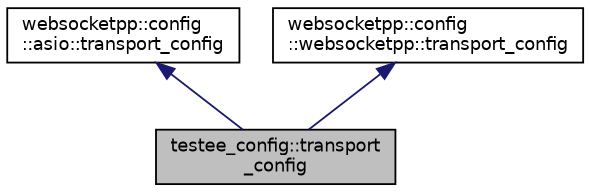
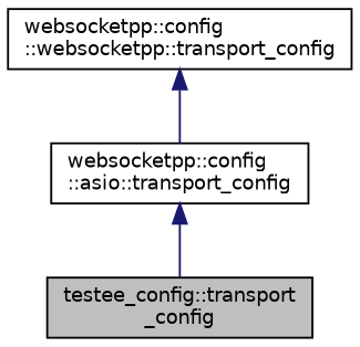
  digraph {
    node [color=black fillcolor=white fontname=Helvetica fontsize=10 shape=record style=filled]
    edge [color=midnightblue dir=back fontname=Helvetica fontsize=10 labelfontname=Helvetica labelfontsize=10 style=solid]
    n1 [fillcolor=grey75 fontcolor=black height=0.2 label="testee_config::transport\l_config" width=0.4]
    n2 [height=0.2 label="websocketpp::config\l::asio::transport_config" width=0.4]
    n3 [height=0.2 label="websocketpp::config\l::websocketpp::transport_config" width=0.4]
    n2 -> n1
-   n3 -> n1
+   n3 -> n2
  }
